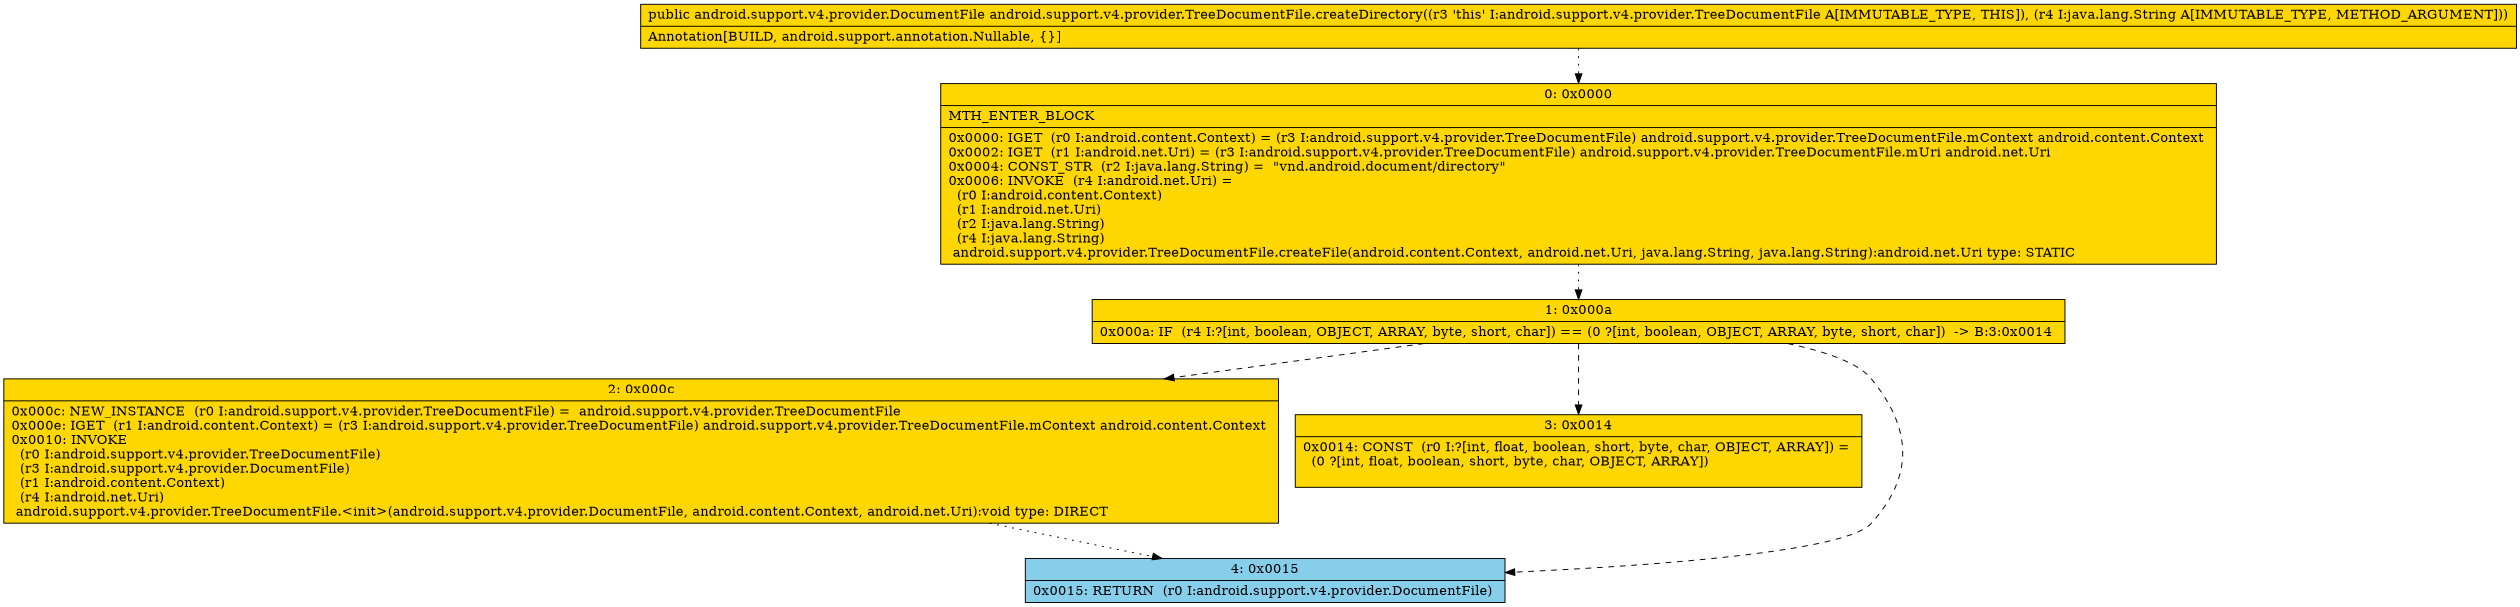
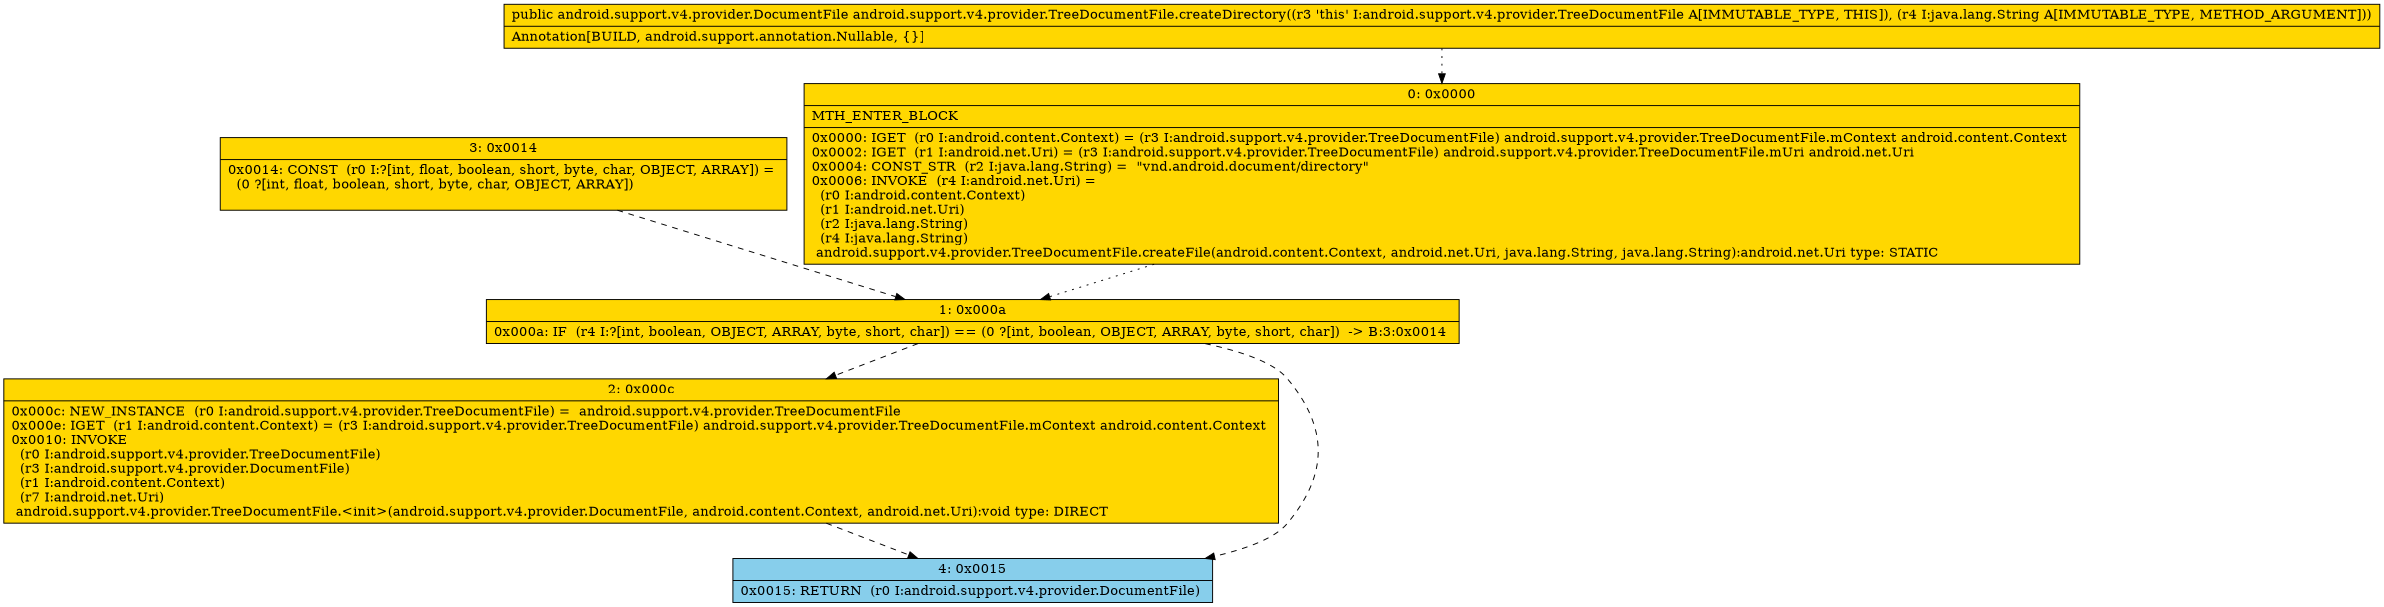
  digraph {
    node [fillcolor=gold shape=record style=filled]
    edge [style=dotted]
    n1 [label="{0\:\ 0x0000|MTH_ENTER_BLOCK\l|0x0000: IGET  (r0 I:android.content.Context) = (r3 I:android.support.v4.provider.TreeDocumentFile) android.support.v4.provider.TreeDocumentFile.mContext android.content.Context \l0x0002: IGET  (r1 I:android.net.Uri) = (r3 I:android.support.v4.provider.TreeDocumentFile) android.support.v4.provider.TreeDocumentFile.mUri android.net.Uri \l0x0004: CONST_STR  (r2 I:java.lang.String) =  \"vnd.android.document\/directory\" \l0x0006: INVOKE  (r4 I:android.net.Uri) = \l  (r0 I:android.content.Context)\l  (r1 I:android.net.Uri)\l  (r2 I:java.lang.String)\l  (r4 I:java.lang.String)\l android.support.v4.provider.TreeDocumentFile.createFile(android.content.Context, android.net.Uri, java.lang.String, java.lang.String):android.net.Uri type: STATIC \l}"]
    n2 [label="{1\:\ 0x000a|0x000a: IF  (r4 I:?[int, boolean, OBJECT, ARRAY, byte, short, char]) == (0 ?[int, boolean, OBJECT, ARRAY, byte, short, char])  \-\> B:3:0x0014 \l}"]
-   n3 [label="{2\:\ 0x000c|0x000c: NEW_INSTANCE  (r0 I:android.support.v4.provider.TreeDocumentFile) =  android.support.v4.provider.TreeDocumentFile \l0x000e: IGET  (r1 I:android.content.Context) = (r3 I:android.support.v4.provider.TreeDocumentFile) android.support.v4.provider.TreeDocumentFile.mContext android.content.Context \l0x0010: INVOKE  \l  (r0 I:android.support.v4.provider.TreeDocumentFile)\l  (r3 I:android.support.v4.provider.DocumentFile)\l  (r1 I:android.content.Context)\l  (r4 I:android.net.Uri)\l android.support.v4.provider.TreeDocumentFile.\<init\>(android.support.v4.provider.DocumentFile, android.content.Context, android.net.Uri):void type: DIRECT \l}"]
+   n3 [label="{2\:\ 0x000c|0x000c: NEW_INSTANCE  (r0 I:android.support.v4.provider.TreeDocumentFile) =  android.support.v4.provider.TreeDocumentFile \l0x000e: IGET  (r1 I:android.content.Context) = (r3 I:android.support.v4.provider.TreeDocumentFile) android.support.v4.provider.TreeDocumentFile.mContext android.content.Context \l0x0010: INVOKE  \l  (r0 I:android.support.v4.provider.TreeDocumentFile)\l  (r3 I:android.support.v4.provider.DocumentFile)\l  (r1 I:android.content.Context)\l  (r7 I:android.net.Uri)\l android.support.v4.provider.TreeDocumentFile.\<init\>(android.support.v4.provider.DocumentFile, android.content.Context, android.net.Uri):void type: DIRECT \l}"]
    n4 [label="{3\:\ 0x0014|0x0014: CONST  (r0 I:?[int, float, boolean, short, byte, char, OBJECT, ARRAY]) = \l  (0 ?[int, float, boolean, short, byte, char, OBJECT, ARRAY])\l \l}"]
    n5 [fillcolor=skyblue label="{4\:\ 0x0015|0x0015: RETURN  (r0 I:android.support.v4.provider.DocumentFile) \l}"]
    n6 [label="{public android.support.v4.provider.DocumentFile android.support.v4.provider.TreeDocumentFile.createDirectory((r3 'this' I:android.support.v4.provider.TreeDocumentFile A[IMMUTABLE_TYPE, THIS]), (r4 I:java.lang.String A[IMMUTABLE_TYPE, METHOD_ARGUMENT]))  | Annotation[BUILD, android.support.annotation.Nullable, \{\}]\l}"]
    n1 -> n2
    n2 -> n3 [style=dashed]
-   n2 -> n4 [style=dashed]
+   n4 -> n2 [style=dashed]
    n2 -> n5 [style=dashed]
-   n3 -> n5
+   n3 -> n5 [style=dashed]
    n6 -> n1
  }
